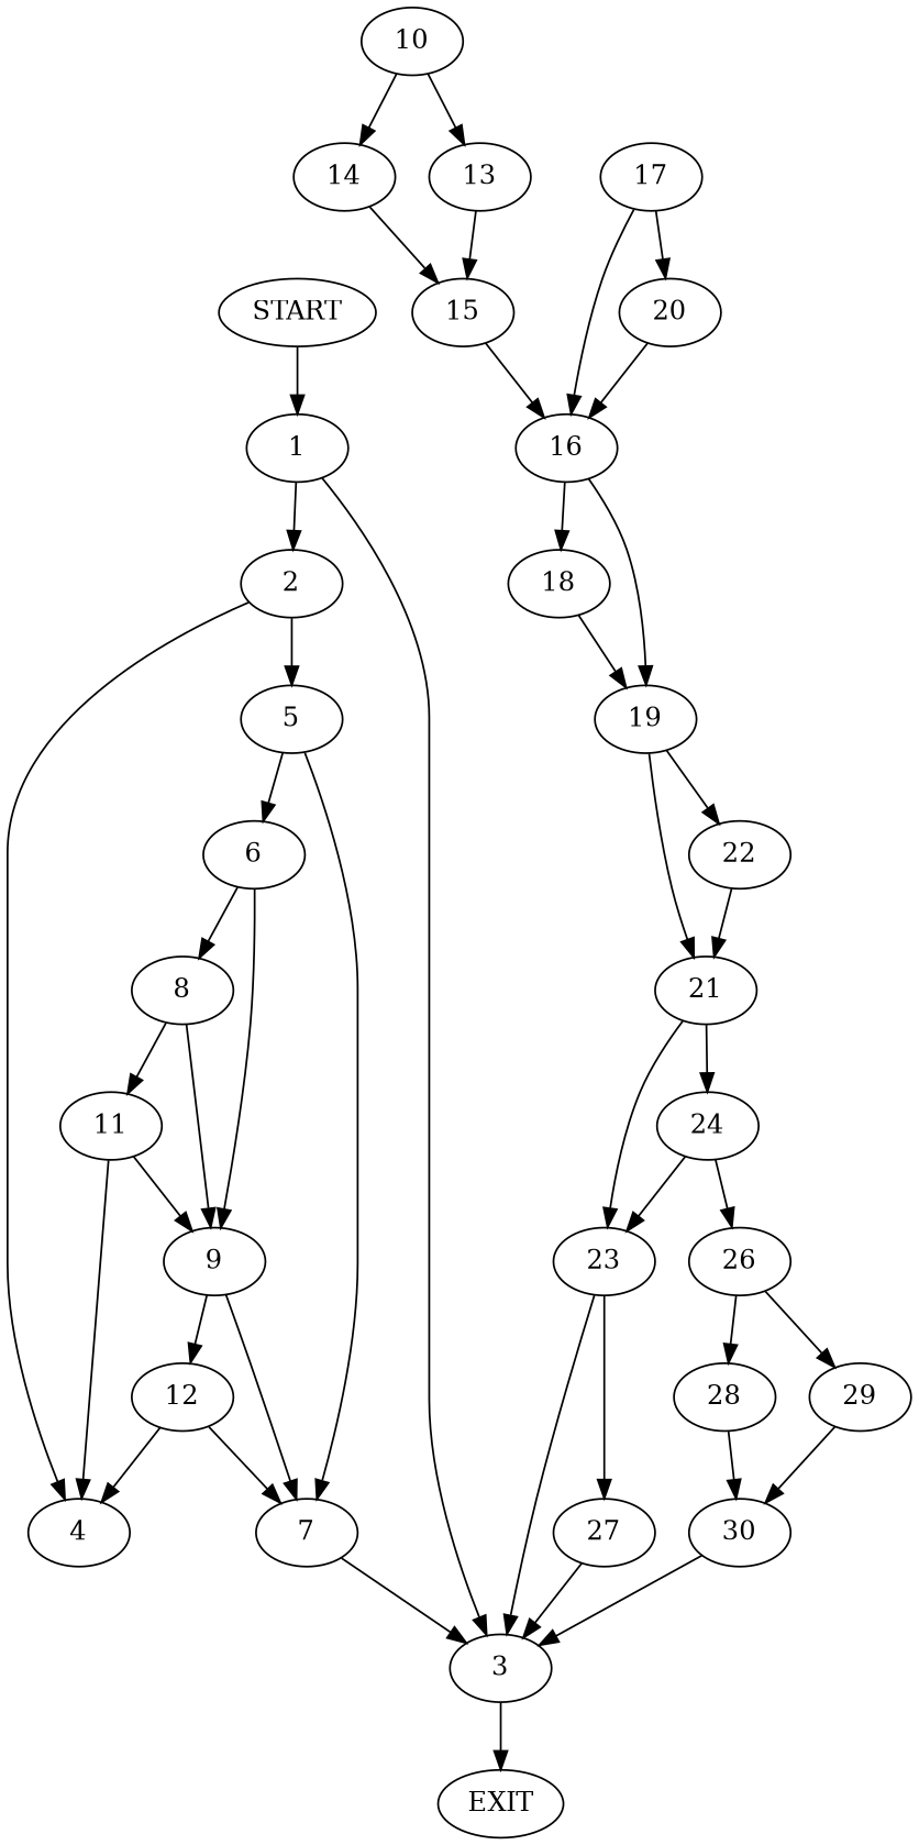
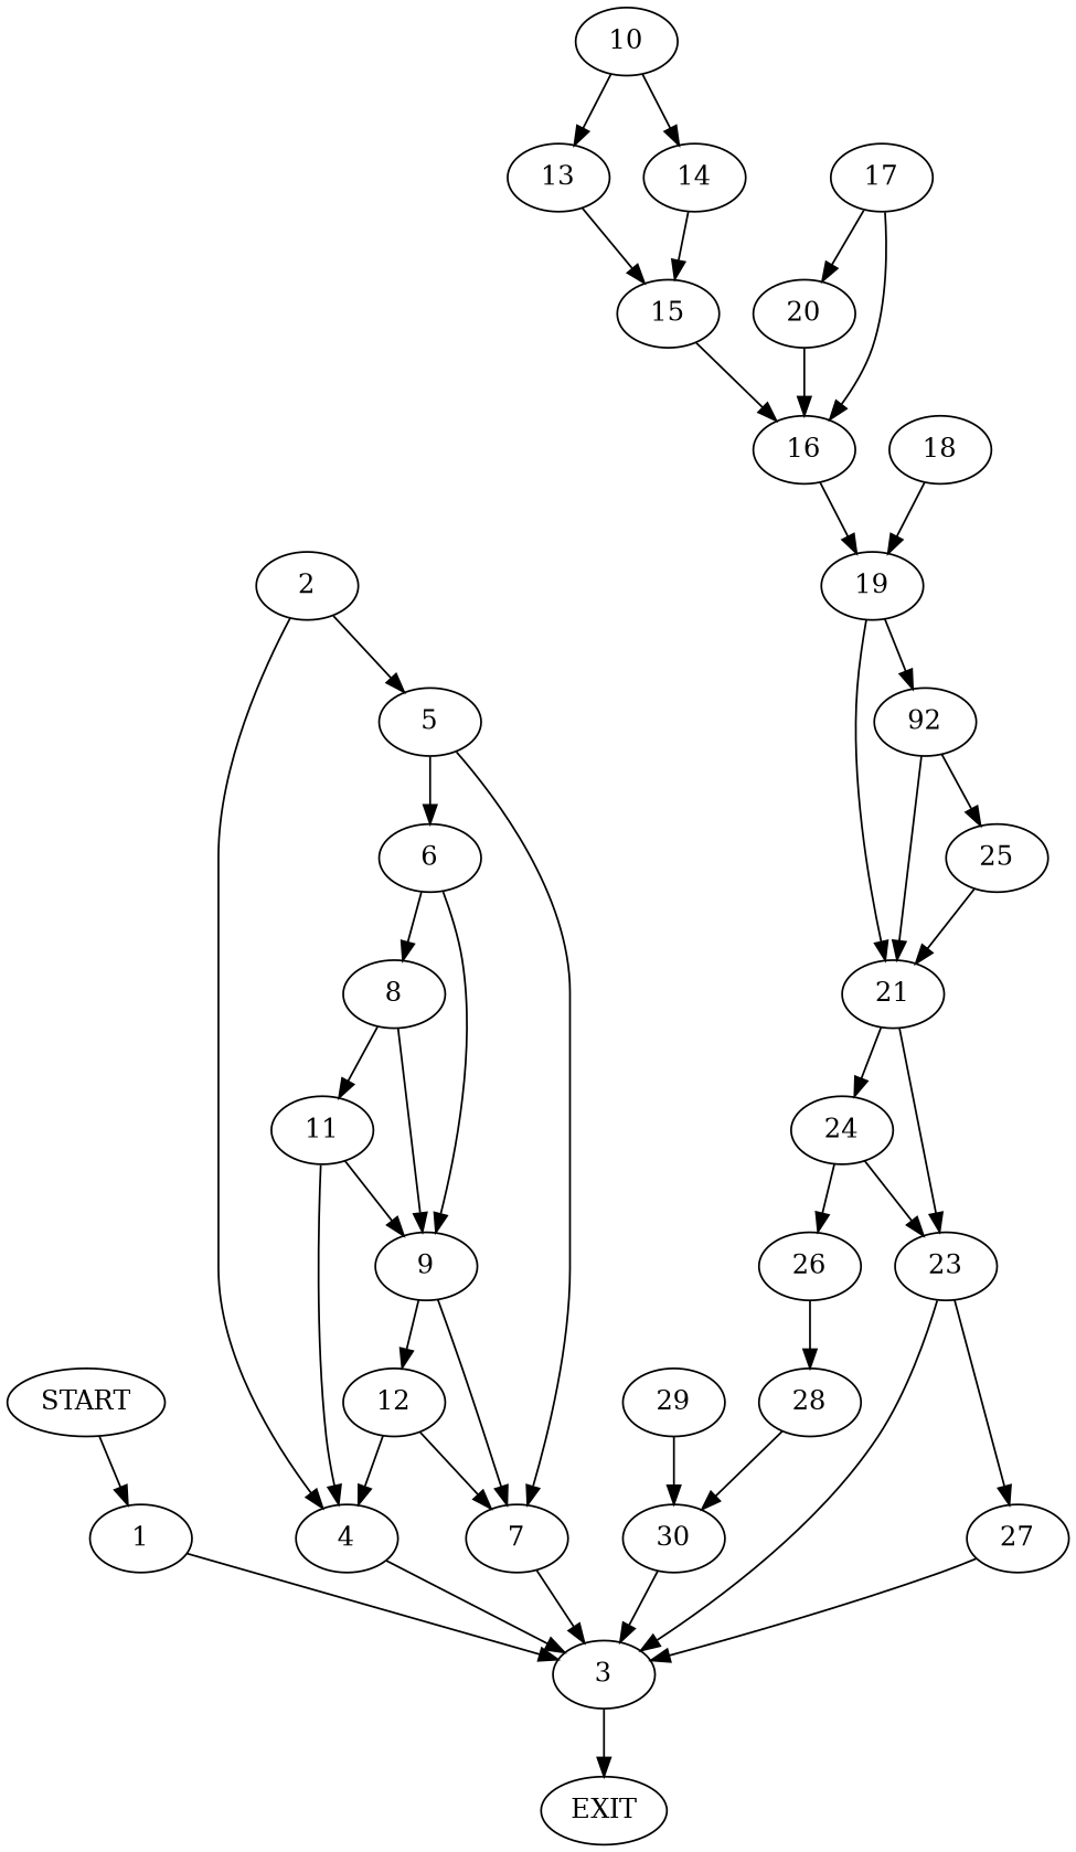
  digraph {
    n1 [label=START]
    1
    2
    3
    n5 [label=EXIT]
    4
    5
    6
    7
    8
    9
    11
    12
    10
    13
    14
    15
    16
    18
    19
    17
    20
    21
-   22
+   22 [label=92]
    23
    24
+   25
    27
    26
    28
    29
    30
    n1 -> 1
-   1 -> 2
    1 -> 3
    2 -> 4
    2 -> 5
    3 -> n5
+   4 -> 3
    5 -> 6
    5 -> 7
    6 -> 8
    6 -> 9
    7 -> 3
    8 -> 9
    8 -> 11
    9 -> 7
    9 -> 12
    11 -> 4
    11 -> 9
    12 -> 4
    12 -> 7
    10 -> 13
    10 -> 14
    13 -> 15
    14 -> 15
    15 -> 16
-   16 -> 18
    16 -> 19
    18 -> 19
    19 -> 21
    19 -> 22
    17 -> 16
    17 -> 20
    20 -> 16
    21 -> 23
    21 -> 24
    22 -> 21
+   22 -> 25
    23 -> 3
    23 -> 27
    24 -> 23
    24 -> 26
+   25 -> 21
    27 -> 3
    26 -> 28
-   26 -> 29
    28 -> 30
    29 -> 30
    30 -> 3
  }
